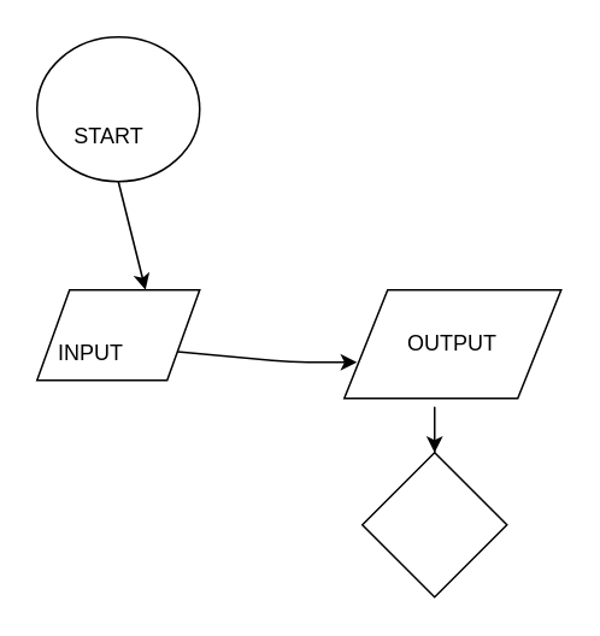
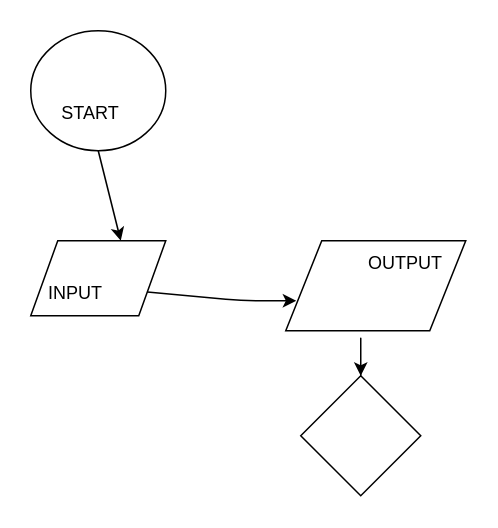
  <mxCell id="0" />
  <mxCell id="1" parent="0" />
  <mxCell id="2" value="" style="ellipse;whiteSpace=wrap;html=1;" vertex="1" parent="1"><mxGeometry x="20" y="20" width="90" height="80" as="geometry" /></mxCell>
  <mxCell id="3" value="START" style="text;html=1;strokeColor=none;fillColor=none;align=center;verticalAlign=middle;whiteSpace=wrap;rounded=0;" vertex="1" parent="1"><mxGeometry x="40" y="65" width="40" height="20" as="geometry" /></mxCell>
  <mxCell id="4" value="" style="endArrow=classic;html=1;exitX=0.5;exitY=1;exitDx=0;exitDy=0;" edge="1" parent="1" source="2"><mxGeometry width="50" height="50" relative="1" as="geometry"><mxPoint x="20" y="170" as="sourcePoint" /><mxPoint x="80" y="160" as="targetPoint" /><Array as="points"><mxPoint x="80" y="160" /></Array></mxGeometry></mxCell>
  <mxCell id="5" value="" style="shape=parallelogram;perimeter=parallelogramPerimeter;whiteSpace=wrap;html=1;" vertex="1" parent="1"><mxGeometry x="20" y="160" width="90" height="50" as="geometry" /></mxCell>
  <mxCell id="6" value="INPUT" style="text;html=1;strokeColor=none;fillColor=none;align=center;verticalAlign=middle;whiteSpace=wrap;rounded=0;" vertex="1" parent="1"><mxGeometry x="30" y="185" width="40" height="20" as="geometry" /></mxCell>
  <mxCell id="7" value="" style="endArrow=classic;html=1;exitX=1;exitY=0.75;exitDx=0;exitDy=0;" edge="1" parent="1" source="5"><mxGeometry width="50" height="50" relative="1" as="geometry"><mxPoint x="20" y="290" as="sourcePoint" /><mxPoint x="197" y="200" as="targetPoint" /><Array as="points"><mxPoint x="160" y="200" /></Array></mxGeometry></mxCell>
  <mxCell id="8" value="" style="shape=parallelogram;perimeter=parallelogramPerimeter;whiteSpace=wrap;html=1;" vertex="1" parent="1"><mxGeometry x="190" y="160" width="120" height="60" as="geometry" /></mxCell>
- <mxCell id="9" value="OUTPUT" style="text;html=1;strokeColor=none;fillColor=none;align=center;verticalAlign=middle;whiteSpace=wrap;rounded=0;" vertex="1" parent="1"><mxGeometry x="230" y="180" width="40" height="20" as="geometry" /></mxCell>
+ <mxCell id="9" value="OUTPUT" style="text;html=1;strokeColor=none;fillColor=none;align=center;verticalAlign=middle;whiteSpace=wrap;rounded=0;" vertex="1" parent="1"><mxGeometry x="250" y="165" width="40" height="20" as="geometry" /></mxCell>
  <mxCell id="10" value="" style="rhombus;whiteSpace=wrap;html=1;" vertex="1" parent="1"><mxGeometry x="200" y="250" width="80" height="80" as="geometry" /></mxCell>
  <mxCell id="11" value="" style="endArrow=classic;html=1;" edge="1" parent="1" source="10"><mxGeometry width="50" height="50" relative="1" as="geometry"><mxPoint x="240" y="229.289" as="sourcePoint" /><mxPoint x="240" y="250" as="targetPoint" /><Array as="points"><mxPoint x="240" y="220" /></Array></mxGeometry></mxCell>
